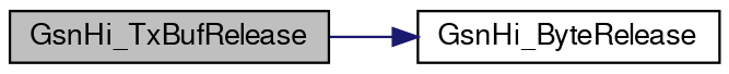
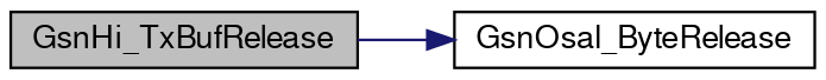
  digraph {
    rankdir=LR
    node [color=black fontname=FreeSans fontsize=12 shape=record style=filled]
    n1 [fillcolor=grey75 fontcolor=black height=0.2 label=GsnHi_TxBufRelease width=0.4]
-   n2 [fillcolor=white height=0.2 label=GsnHi_ByteRelease width=0.4]
+   n2 [fillcolor=white height=0.2 label=GsnOsal_ByteRelease width=0.4]
    n1 -> n2 [color=midnightblue fontname=FreeSans fontsize=12 labelfontname=FreeSans labelfontsize=12 style=solid]
  }
